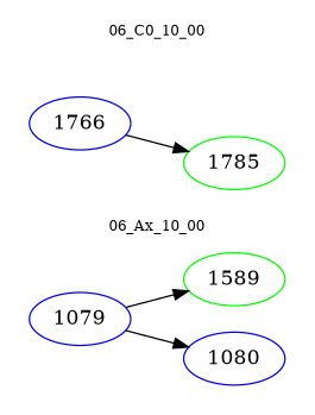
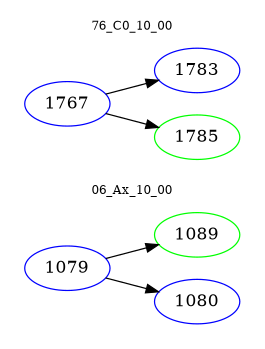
  digraph {
    rankdir=LR
    node [color=blue]
    edge [color=black]
    n1 [label=1079]
    n2 [label=1080]
-   n3 [color=green label=1589]
-   n4 [label=1766]
+   n3 [color=green label=1089]
+   n4 [label=1767]
    n5 [color=green label=1785]
+   n6 [label=1783]
    subgraph cluster_1 {
      color=white
      fontsize=10
      label="06_Ax_10_00"
      n1
      n2
      n3
    }
    subgraph cluster_2 {
      color=white
      fontsize=10
-     label="06_C0_10_00"
+     label="76_C0_10_00"
      n4
      n5
+     n6
    }
    n1 -> n2
    n1 -> n3
    n4 -> n5
+   n4 -> n6
  }
